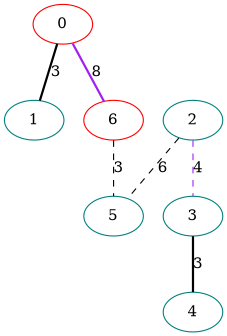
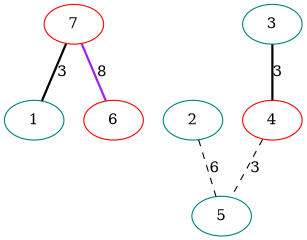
  graph {
    node [color=teal weight=1]
    edge [color=black style=bold]
-   0 [color=red]
+   0 [color=red label=7]
    1
    6 [color=red weight=4]
    2
    3
    5
-   4
+   4 [color=red]
    0 -- 1 [label=3]
    0 -- 6 [color=purple label=8]
-   2 -- 3 [color=purple label=4 style=dashed]
    2 -- 5 [label=6 style=dashed]
    3 -- 4 [label=3]
-   6 -- 5 [label=3 style=dashed]
+   4 -- 5 [label=3 style=dashed]
  }
